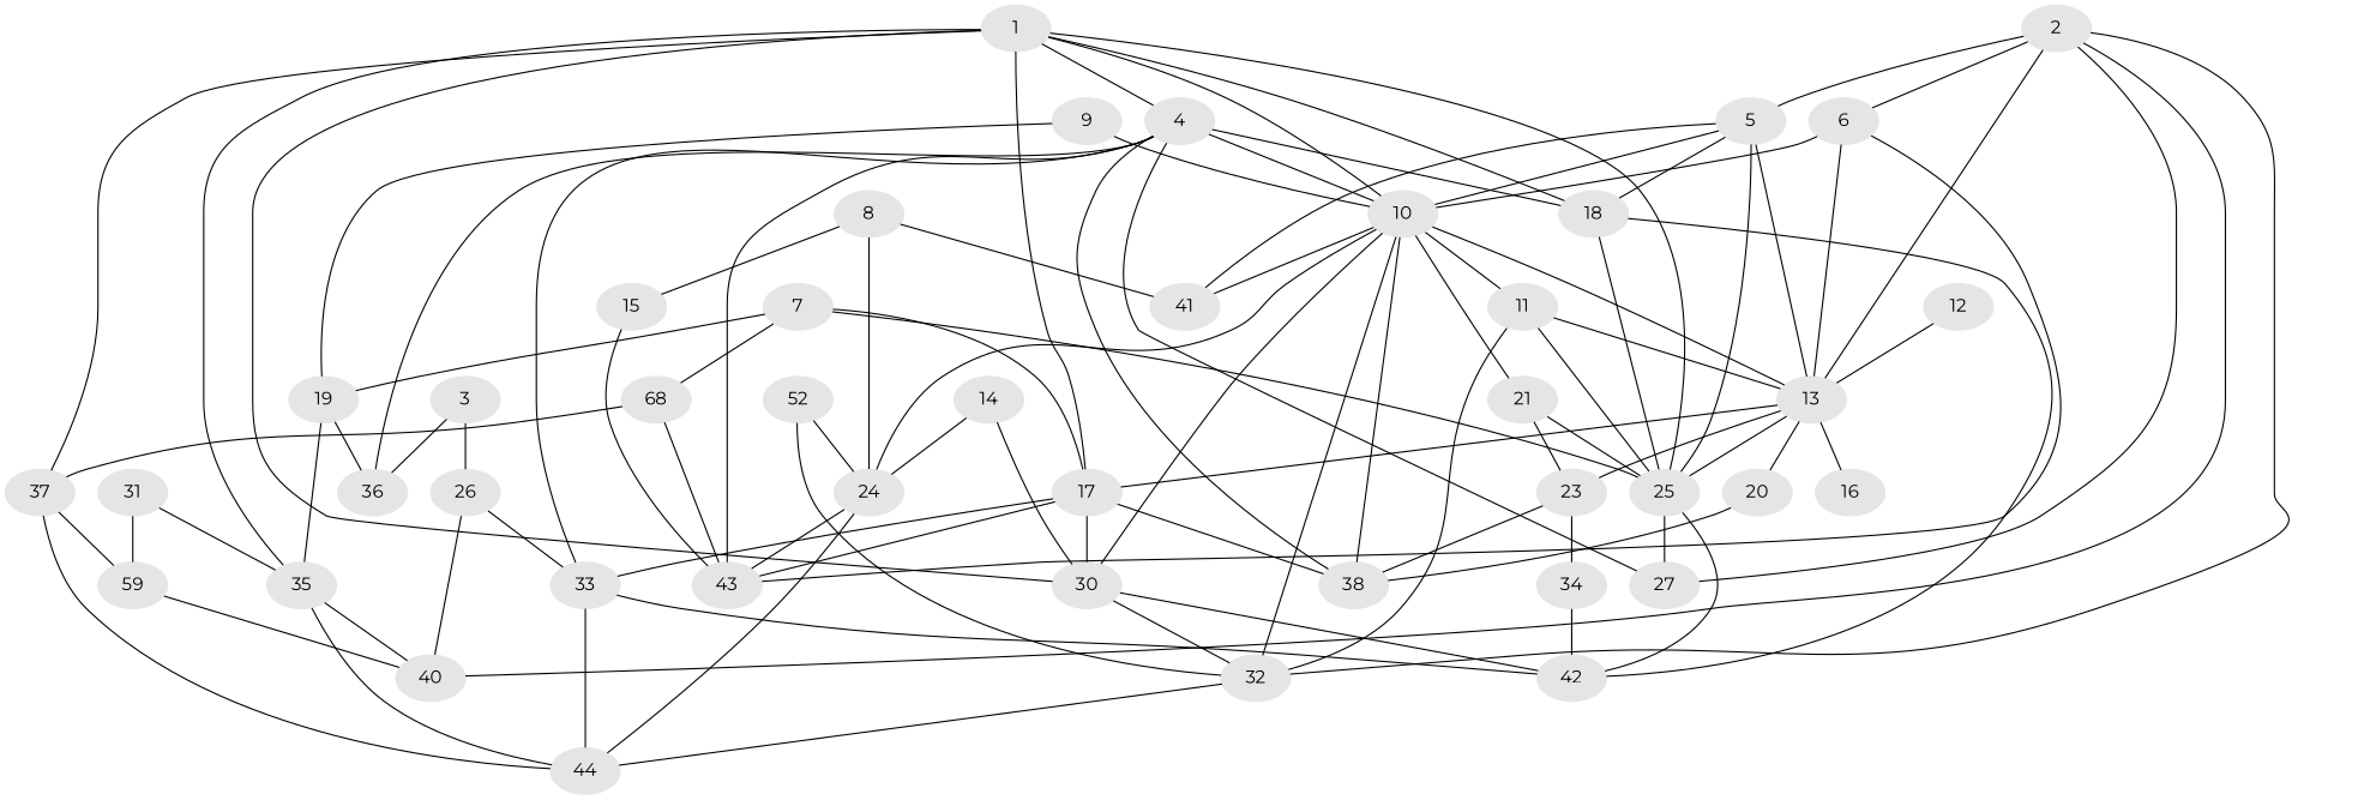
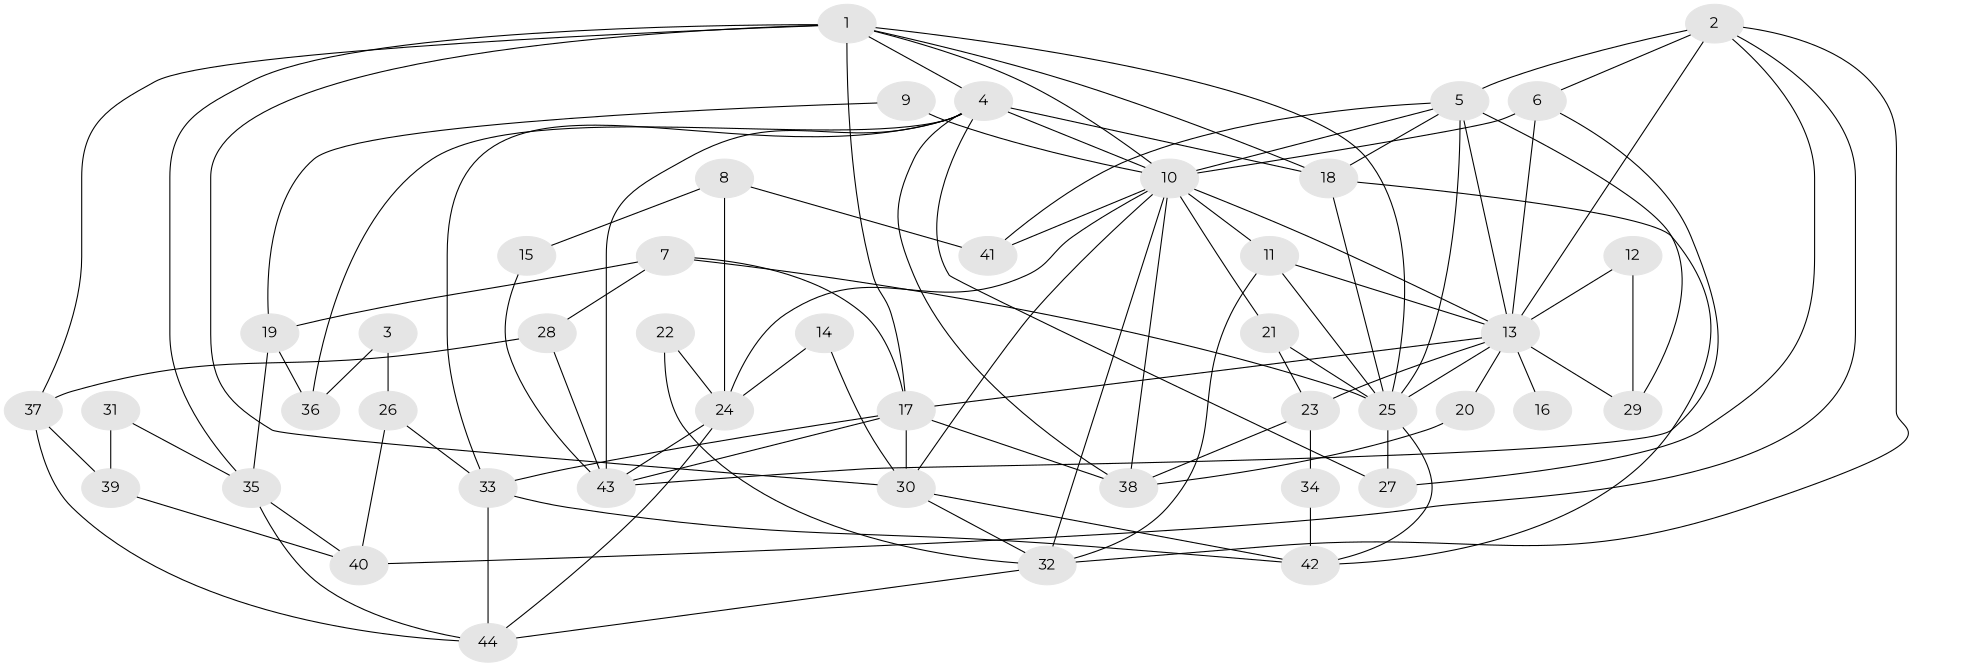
  graph {
    fontname=Montserrat
    node [color=gray90 fontname=Montserrat style=filled]
    edge [fontname=Montserrat weight=1.0]
    1
    4
    10
    17
    18
    25
    30
    35
    37
    27
    36
    33
    38
    43
    13
    32
    41
    24
    11
    21
    42
    40
    44
-   39 [label=59]
+   39
    2
    5
    6
+   29
    16
    20
    23
    3
    26
    7
    19
-   28 [label=68]
+   28
    8
    15
    9
    12
    34
    14
-   22 [label=52]
+   22
    31
    1 -- 4
    1 -- 10
    1 -- 17 [weight=2.0]
    1 -- 18
    1 -- 25
    1 -- 30
    1 -- 35
    1 -- 37
    4 -- 10
    4 -- 18 [weight=2.0]
    4 -- 27
    4 -- 36
    4 -- 33
    4 -- 38
    4 -- 43
    10 -- 30
    10 -- 38
    10 -- 13
    10 -- 32
    10 -- 41
    10 -- 24
    10 -- 11
    10 -- 21
    17 -- 30 [weight=2.0]
    17 -- 33
    17 -- 38 [weight=2.0]
    17 -- 43
    18 -- 25 [weight=2.0]
    18 -- 42
    25 -- 27
    25 -- 42
    30 -- 32
    30 -- 42
    35 -- 40
    35 -- 44
    37 -- 44
    37 -- 39
    33 -- 42
    33 -- 44
    13 -- 17
    13 -- 25 [weight=2.0]
+   13 -- 29
    13 -- 16 [weight=2.0]
    13 -- 20
    13 -- 23
    32 -- 44
    24 -- 43
    24 -- 44
    11 -- 25 [weight=2.0]
    11 -- 13 [weight=3.0]
    11 -- 32 [weight=2.0]
    21 -- 25
    21 -- 23
    39 -- 40
    2 -- 27
    2 -- 13
    2 -- 32
    2 -- 40
    2 -- 5
    2 -- 6
    5 -- 10 [weight=2.0]
    5 -- 18
    5 -- 25
    5 -- 13
    5 -- 41
+   5 -- 29
    6 -- 10 [weight=2.0]
    6 -- 43
    6 -- 13
    20 -- 38
    23 -- 38
    23 -- 34
    3 -- 36
    3 -- 26
    26 -- 33
    26 -- 40
    7 -- 17
    7 -- 25
    7 -- 19
    7 -- 28
    19 -- 35
    19 -- 36
    28 -- 37
    28 -- 43
    8 -- 41
    8 -- 24
    8 -- 15
    15 -- 43
    9 -- 10
    9 -- 19
    12 -- 13
+   12 -- 29
    34 -- 42
    14 -- 30
    14 -- 24
    22 -- 32
    22 -- 24
    31 -- 35
    31 -- 39
  }
